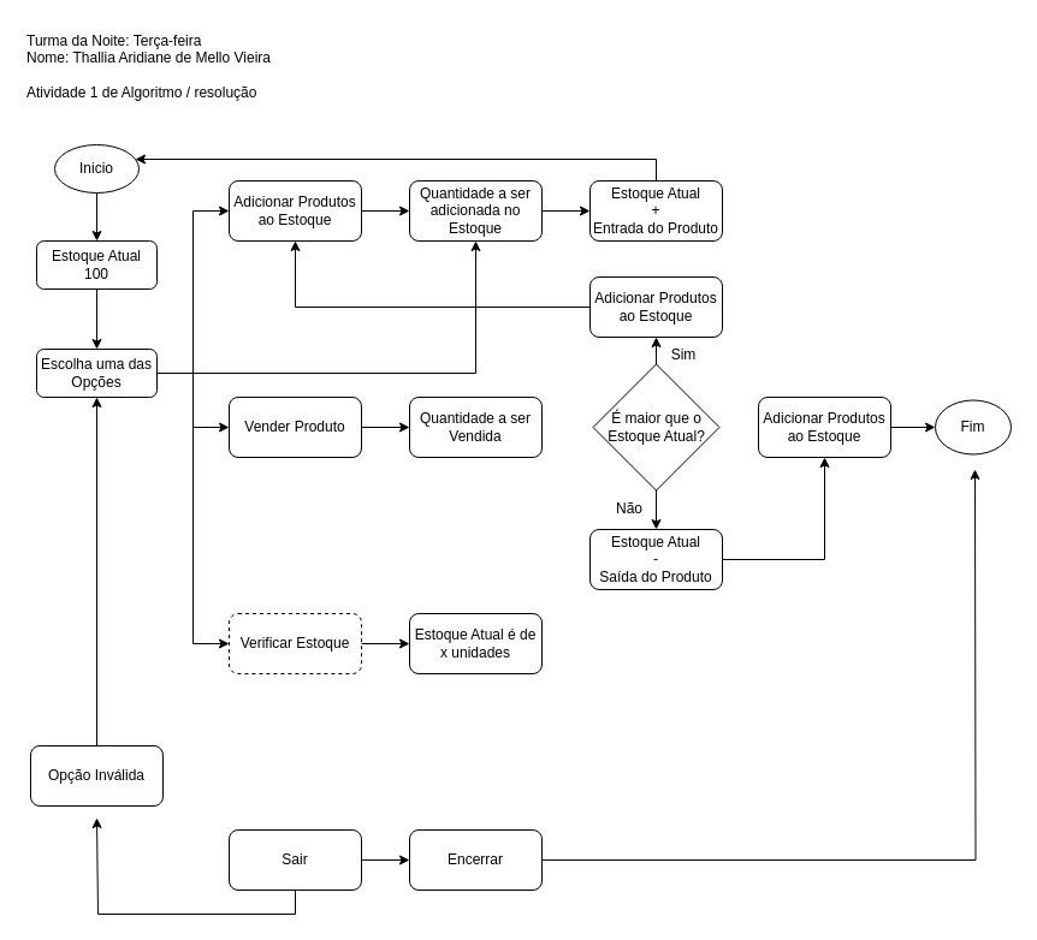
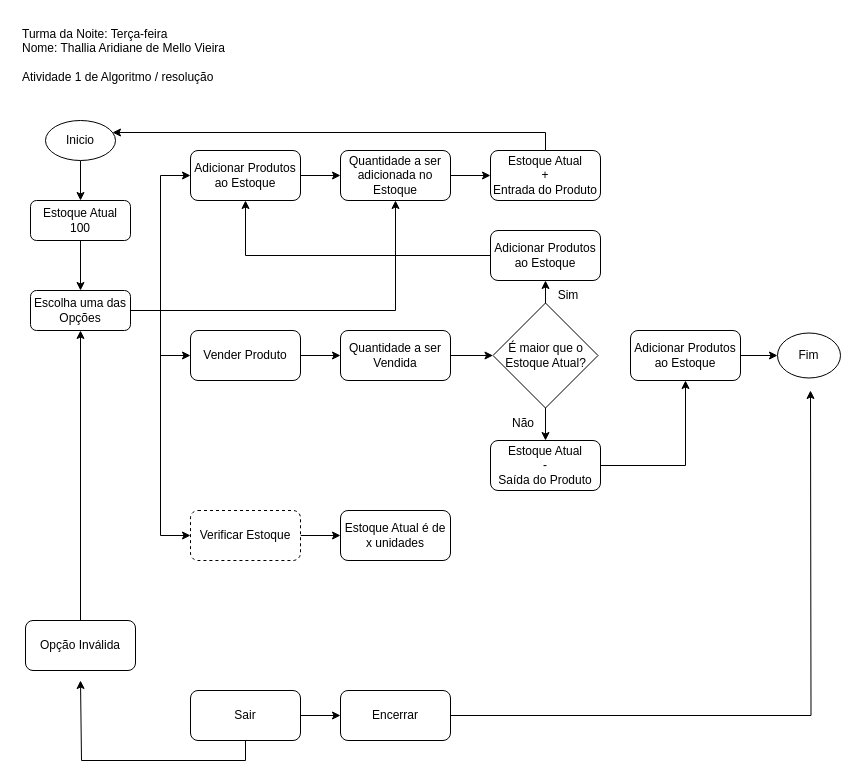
  <mxCell id="0" />
  <mxCell id="1" parent="0" />
  <mxCell id="2" value="Turma da Noite: Terça-feira&lt;div&gt;&lt;/div&gt;&lt;div&gt;Nome: Thallia Aridiane de Mello Vieira&lt;/div&gt;&lt;div&gt;&lt;br&gt;&lt;/div&gt;&lt;div&gt;Atividade 1 de Algoritmo / resolução&lt;/div&gt;" style="text;html=1;align=left;verticalAlign=top;whiteSpace=wrap;rounded=0;" parent="1" vertex="1"><mxGeometry width="230" height="80" as="geometry" x="20" y="20" /></mxCell>
  <mxCell id="3" value="" style="edgeStyle=orthogonalEdgeStyle;rounded=0;orthogonalLoop=1;jettySize=auto;html=1;" edge="1" parent="1" source="4" target="12"><mxGeometry relative="1" as="geometry" /></mxCell>
  <mxCell id="4" value="Estoque Atual&lt;div&gt;100&lt;/div&gt;" style="rounded=1;whiteSpace=wrap;html=1;" vertex="1" parent="1"><mxGeometry x="30" y="200" width="100" height="40" as="geometry" /></mxCell>
  <mxCell id="5" value="" style="edgeStyle=orthogonalEdgeStyle;rounded=0;orthogonalLoop=1;jettySize=auto;html=1;" edge="1" parent="1" source="6" target="4"><mxGeometry relative="1" as="geometry" /></mxCell>
  <mxCell id="6" value="Inicio" style="ellipse;whiteSpace=wrap;html=1;" vertex="1" parent="1"><mxGeometry x="45" y="120" width="70" height="40" as="geometry" /></mxCell>
  <mxCell id="7" value="Fim" style="ellipse;whiteSpace=wrap;html=1;" vertex="1" parent="1"><mxGeometry x="777" y="332.5" width="63" height="45" as="geometry" /></mxCell>
  <mxCell id="8" style="edgeStyle=orthogonalEdgeStyle;rounded=0;orthogonalLoop=1;jettySize=auto;html=1;entryX=0;entryY=0.5;entryDx=0;entryDy=0;" edge="1" parent="1" source="12" target="14"><mxGeometry relative="1" as="geometry" /></mxCell>
  <mxCell id="9" style="edgeStyle=orthogonalEdgeStyle;rounded=0;orthogonalLoop=1;jettySize=auto;html=1;entryX=0;entryY=0.5;entryDx=0;entryDy=0;" edge="1" parent="1" source="12" target="16"><mxGeometry relative="1" as="geometry" /></mxCell>
  <mxCell id="10" style="edgeStyle=orthogonalEdgeStyle;rounded=0;orthogonalLoop=1;jettySize=auto;html=1;entryX=0;entryY=0.5;entryDx=0;entryDy=0;" edge="1" parent="1" source="12" target="18"><mxGeometry relative="1" as="geometry" /></mxCell>
  <mxCell id="11" style="edgeStyle=orthogonalEdgeStyle;rounded=0;orthogonalLoop=1;jettySize=auto;html=1;" edge="1" parent="1" source="12" target="20"><mxGeometry relative="1" as="geometry" /></mxCell>
  <mxCell id="12" value="Escolha uma das Opções" style="rounded=1;whiteSpace=wrap;html=1;" vertex="1" parent="1"><mxGeometry x="30" y="290" width="100" height="40" as="geometry" /></mxCell>
  <mxCell id="13" value="" style="edgeStyle=orthogonalEdgeStyle;rounded=0;orthogonalLoop=1;jettySize=auto;html=1;" edge="1" parent="1" source="14" target="20"><mxGeometry relative="1" as="geometry" /></mxCell>
  <mxCell id="14" value="Adicionar Produtos ao Estoque" style="rounded=1;whiteSpace=wrap;html=1;" vertex="1" parent="1"><mxGeometry x="190" y="150" width="110" height="50" as="geometry" /></mxCell>
  <mxCell id="15" value="" style="edgeStyle=orthogonalEdgeStyle;rounded=0;orthogonalLoop=1;jettySize=auto;html=1;" edge="1" parent="1" source="16" target="23"><mxGeometry relative="1" as="geometry" /></mxCell>
  <mxCell id="16" value="Vender Produto" style="rounded=1;whiteSpace=wrap;html=1;" vertex="1" parent="1"><mxGeometry x="190" y="330" width="110" height="50" as="geometry" /></mxCell>
  <mxCell id="17" value="" style="edgeStyle=orthogonalEdgeStyle;rounded=0;orthogonalLoop=1;jettySize=auto;html=1;" edge="1" parent="1" source="18" target="27"><mxGeometry relative="1" as="geometry" /></mxCell>
  <mxCell id="18" value="Verificar Estoque" style="rounded=1;whiteSpace=wrap;html=1;dashed=1;" vertex="1" parent="1"><mxGeometry x="190" y="510" width="110" height="50" as="geometry" /></mxCell>
  <mxCell id="19" value="" style="edgeStyle=orthogonalEdgeStyle;rounded=0;orthogonalLoop=1;jettySize=auto;html=1;" edge="1" parent="1" source="20" target="21"><mxGeometry relative="1" as="geometry" /></mxCell>
  <mxCell id="20" value="Quantidade a ser adicionada no Estoque" style="rounded=1;whiteSpace=wrap;html=1;" vertex="1" parent="1"><mxGeometry x="340" y="150" width="110" height="50" as="geometry" /></mxCell>
  <mxCell id="21" value="Estoque Atual&lt;div&gt;+&lt;/div&gt;&lt;div&gt;Entrada do Produto&lt;/div&gt;" style="rounded=1;whiteSpace=wrap;html=1;" vertex="1" parent="1"><mxGeometry x="490" y="150" width="110" height="50" as="geometry" /></mxCell>
+ <mxCell id="22" value="" style="edgeStyle=orthogonalEdgeStyle;rounded=0;orthogonalLoop=1;jettySize=auto;html=1;" edge="1" parent="1" source="23" target="26"><mxGeometry relative="1" as="geometry" /></mxCell>
  <mxCell id="23" value="Quantidade a ser Vendida" style="rounded=1;whiteSpace=wrap;html=1;" vertex="1" parent="1"><mxGeometry x="340" y="330" width="110" height="50" as="geometry" /></mxCell>
  <mxCell id="24" value="" style="edgeStyle=orthogonalEdgeStyle;rounded=0;orthogonalLoop=1;jettySize=auto;html=1;" edge="1" parent="1" source="26" target="31"><mxGeometry relative="1" as="geometry" /></mxCell>
  <mxCell id="25" value="" style="edgeStyle=orthogonalEdgeStyle;rounded=0;orthogonalLoop=1;jettySize=auto;html=1;" edge="1" parent="1" source="26" target="29"><mxGeometry relative="1" as="geometry" /></mxCell>
  <mxCell id="26" value="É maior que o Estoque Atual?" style="rhombus;whiteSpace=wrap;html=1;" vertex="1" parent="1"><mxGeometry x="492.5" y="302.5" width="105" height="105" as="geometry" /></mxCell>
  <mxCell id="27" value="Estoque Atual é de&lt;div&gt;x unidades&lt;/div&gt;" style="rounded=1;whiteSpace=wrap;html=1;" vertex="1" parent="1"><mxGeometry x="340" y="510" width="110" height="50" as="geometry" /></mxCell>
  <mxCell id="28" style="edgeStyle=orthogonalEdgeStyle;rounded=0;orthogonalLoop=1;jettySize=auto;html=1;entryX=0.5;entryY=1;entryDx=0;entryDy=0;" edge="1" parent="1" source="29" target="33"><mxGeometry relative="1" as="geometry" /></mxCell>
  <mxCell id="29" value="Estoque Atual&lt;div&gt;-&lt;/div&gt;&lt;div&gt;Saída do Produto&lt;/div&gt;" style="rounded=1;whiteSpace=wrap;html=1;" vertex="1" parent="1"><mxGeometry x="490" y="440" width="110" height="50" as="geometry" /></mxCell>
  <mxCell id="30" style="edgeStyle=orthogonalEdgeStyle;rounded=0;orthogonalLoop=1;jettySize=auto;html=1;entryX=0.5;entryY=1;entryDx=0;entryDy=0;" edge="1" parent="1" source="31" target="14"><mxGeometry relative="1" as="geometry" /></mxCell>
  <mxCell id="31" value="Adicionar Produtos ao Estoque" style="rounded=1;whiteSpace=wrap;html=1;" vertex="1" parent="1"><mxGeometry x="490" y="230" width="110" height="50" as="geometry" /></mxCell>
  <mxCell id="32" value="" style="edgeStyle=orthogonalEdgeStyle;rounded=0;orthogonalLoop=1;jettySize=auto;html=1;" edge="1" parent="1" source="33" target="7"><mxGeometry relative="1" as="geometry" /></mxCell>
  <mxCell id="33" value="Adicionar Produtos ao Estoque" style="rounded=1;whiteSpace=wrap;html=1;" vertex="1" parent="1"><mxGeometry x="630" y="330" width="110" height="50" as="geometry" /></mxCell>
  <mxCell id="34" value="Sim" style="text;html=1;align=center;verticalAlign=middle;whiteSpace=wrap;rounded=0;" vertex="1" parent="1"><mxGeometry x="537.5" y="280" width="60" height="30" as="geometry" /></mxCell>
  <mxCell id="35" value="Não" style="text;html=1;align=center;verticalAlign=middle;whiteSpace=wrap;rounded=0;" vertex="1" parent="1"><mxGeometry x="492.5" y="407.5" width="60" height="30" as="geometry" /></mxCell>
  <mxCell id="36" value="" style="edgeStyle=orthogonalEdgeStyle;rounded=0;orthogonalLoop=1;jettySize=auto;html=1;" edge="1" parent="1" source="38" target="42"><mxGeometry relative="1" as="geometry" /></mxCell>
  <mxCell id="37" style="edgeStyle=orthogonalEdgeStyle;rounded=0;orthogonalLoop=1;jettySize=auto;html=1;" edge="1" parent="1" source="38"><mxGeometry relative="1" as="geometry"><mxPoint x="80" y="680" as="targetPoint" /><Array as="points"><mxPoint x="245" y="760" /><mxPoint x="81" y="760" /></Array></mxGeometry></mxCell>
  <mxCell id="38" value="Sair" style="rounded=1;whiteSpace=wrap;html=1;" vertex="1" parent="1"><mxGeometry x="190" y="690" width="110" height="50" as="geometry" /></mxCell>
  <mxCell id="39" style="edgeStyle=orthogonalEdgeStyle;rounded=0;orthogonalLoop=1;jettySize=auto;html=1;entryX=0.5;entryY=1;entryDx=0;entryDy=0;" edge="1" parent="1" source="40" target="12"><mxGeometry relative="1" as="geometry"><mxPoint x="80" y="350" as="targetPoint" /></mxGeometry></mxCell>
  <mxCell id="40" value="Opção Inválida" style="rounded=1;whiteSpace=wrap;html=1;" vertex="1" parent="1"><mxGeometry x="25" y="620" width="110" height="50" as="geometry" /></mxCell>
  <mxCell id="41" style="edgeStyle=orthogonalEdgeStyle;rounded=0;orthogonalLoop=1;jettySize=auto;html=1;" edge="1" parent="1" source="42"><mxGeometry relative="1" as="geometry"><mxPoint x="810" y="390" as="targetPoint" /></mxGeometry></mxCell>
  <mxCell id="42" value="Encerrar" style="rounded=1;whiteSpace=wrap;html=1;" vertex="1" parent="1"><mxGeometry x="340" y="690" width="110" height="50" as="geometry" /></mxCell>
  <mxCell id="43" style="edgeStyle=orthogonalEdgeStyle;rounded=0;orthogonalLoop=1;jettySize=auto;html=1;entryX=0.957;entryY=0.3;entryDx=0;entryDy=0;entryPerimeter=0;" edge="1" parent="1" source="21" target="6"><mxGeometry relative="1" as="geometry"><Array as="points"><mxPoint x="545" y="132" /></Array></mxGeometry></mxCell>
